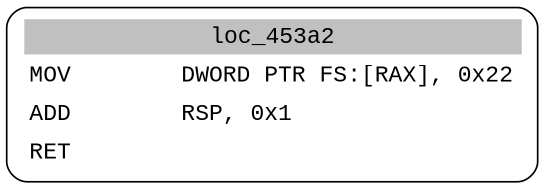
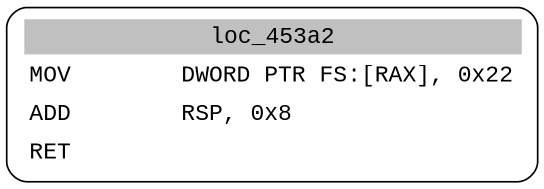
  digraph {
-   n1 [fontname="Courier New" label=<<table border="0" cellborder="0" cellpadding="3"><tr><td align="center" colspan="2" bgcolor="grey">loc_453a2</td></tr><tr><td align="left">MOV        DWORD PTR FS:[RAX], 0x22</td></tr><tr><td align="left">ADD        RSP, 0x1</td></tr><tr><td align="left">RET        </td></tr></table>> shape=Mrecord]
+   n1 [fontname="Courier New" label=<<table border="0" cellborder="0" cellpadding="3"><tr><td align="center" colspan="2" bgcolor="grey">loc_453a2</td></tr><tr><td align="left">MOV        DWORD PTR FS:[RAX], 0x22</td></tr><tr><td align="left">ADD        RSP, 0x8</td></tr><tr><td align="left">RET        </td></tr></table>> shape=Mrecord]
  }
